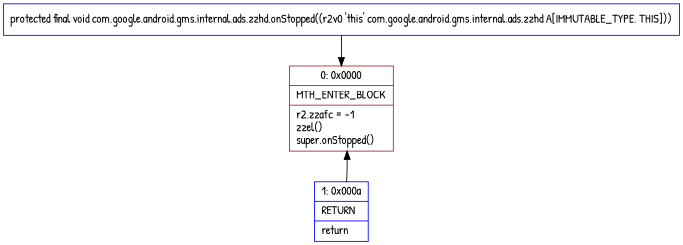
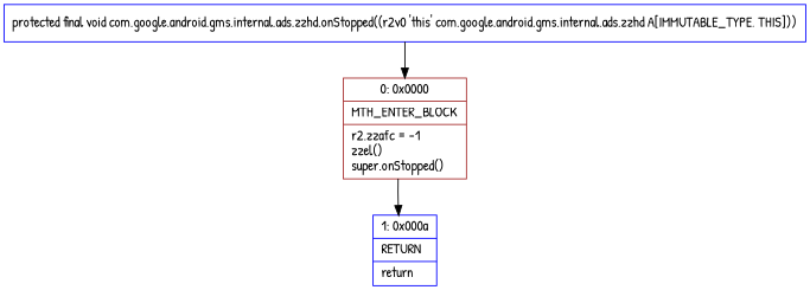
  digraph {
    fontname="Patrick Hand"
    node [shape=record color=blue fontname="Patrick Hand"]
    edge [fontname="Patrick Hand"]
    n1 [label="{0\:\ 0x0000|MTH_ENTER_BLOCK\l|r2.zzafc = \-1\lzzel()\lsuper.onStopped()\l}" color=brown]
    n2 [label="{1\:\ 0x000a|RETURN\l|return\l}"]
    n3 [label="{protected final void com.google.android.gms.internal.ads.zzhd.onStopped((r2v0 'this' com.google.android.gms.internal.ads.zzhd A[IMMUTABLE_TYPE, THIS])) }"]
-   n2 -> n1
+   n1 -> n2
    n3 -> n1
  }
